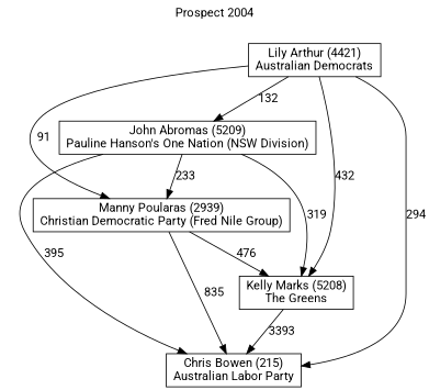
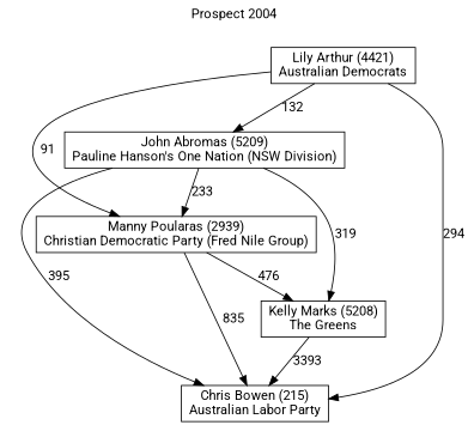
  digraph {
    fontname=Roboto
    label="Prospect 2004"
    labelloc=t
    mclimit=10
    node [fontname=Roboto shape=box]
    edge [fontname=Roboto]
    n1 [label="Chris Bowen (215)\nAustralian Labor Party"]
    n2 [label="Kelly Marks (5208)\nThe Greens"]
    n3 [label="Manny Poularas (2939)\nChristian Democratic Party (Fred Nile Group)"]
    n4 [label="John Abromas (5209)\nPauline Hanson's One Nation (NSW Division)"]
    n5 [label="Lily Arthur (4421)\nAustralian Democrats"]
    n2 -> n1 [label=3393]
    n3 -> n1 [label=835]
    n3 -> n2 [label=476]
    n4 -> n1 [label=395]
    n4 -> n2 [label=319]
    n4 -> n3 [label=233]
    n5 -> n1 [label=294]
-   n5 -> n2 [label=432]
    n5 -> n3 [label=91]
    n5 -> n4 [label=132]
  }
